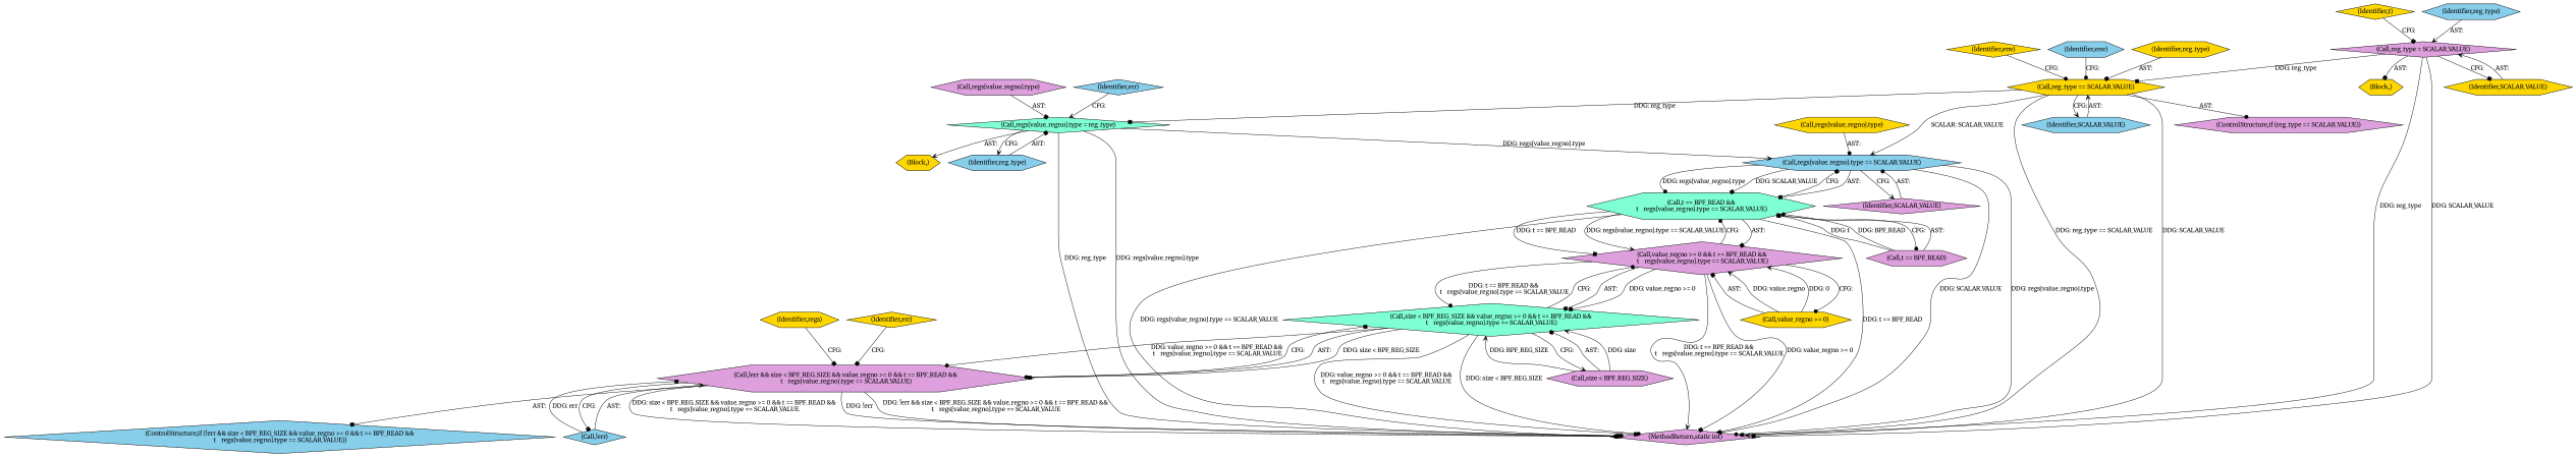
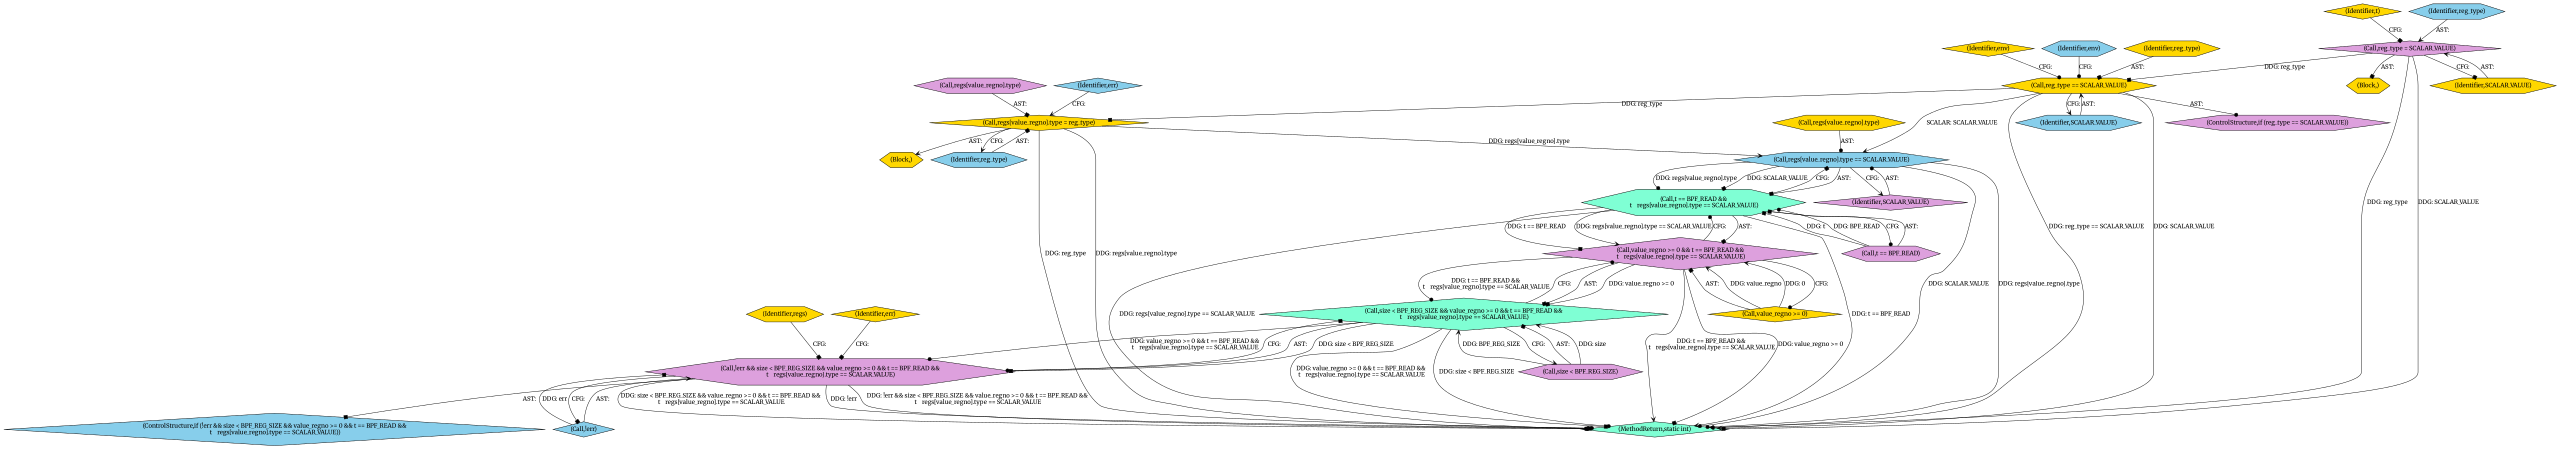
  digraph {
    fontname=Merriweather
    node [fillcolor=gold fontname=Merriweather shape=hexagon style=filled]
    edge [arrowhead=box fontname=Merriweather]
    n1 [fillcolor=skyblue label="(Call,regs[value_regno].type == SCALAR_VALUE)"]
    n2 [fillcolor=aquamarine label="(Call,t == BPF_READ &&\n \t    regs[value_regno].type == SCALAR_VALUE)"]
-   n3 [fillcolor=plum label="(MethodReturn,static int)" shape=diamond]
+   n3 [fillcolor=aquamarine label="(MethodReturn,static int)" shape=diamond]
    n4 [fillcolor=plum label="(Identifier,SCALAR_VALUE)" shape=diamond]
    n5 [fillcolor=plum label="(Call,value_regno >= 0 && t == BPF_READ &&\n \t    regs[value_regno].type == SCALAR_VALUE)" shape=diamond]
    n6 [fillcolor=plum label="(Call,t == BPF_READ)"]
-   n7 [fillcolor=aquamarine label="(Call,regs[value_regno].type = reg_type)" shape=diamond]
+   n7 [label="(Call,regs[value_regno].type = reg_type)" shape=diamond]
    n8 [label="(Block,)"]
    n9 [fillcolor=skyblue label="(Identifier,reg_type)"]
    n10 [label="(Call,reg_type == SCALAR_VALUE)"]
    n11 [fillcolor=plum label="(ControlStructure,if (reg_type == SCALAR_VALUE))"]
    n12 [fillcolor=skyblue label="(Identifier,SCALAR_VALUE)"]
    n13 [fillcolor=plum label="(Call,reg_type = SCALAR_VALUE)" shape=diamond]
    n14 [label="(Identifier,SCALAR_VALUE)"]
    n15 [label="(Block,)"]
    n16 [fillcolor=aquamarine label="(Call,size < BPF_REG_SIZE && value_regno >= 0 && t == BPF_READ &&\n \t    regs[value_regno].type == SCALAR_VALUE)" shape=diamond]
-   n17 [label="(Call,value_regno >= 0)"]
+   n17 [label="(Call,value_regno >= 0)" shape=diamond]
    n18 [fillcolor=plum label="(Call,!err && size < BPF_REG_SIZE && value_regno >= 0 && t == BPF_READ &&\n \t    regs[value_regno].type == SCALAR_VALUE)"]
    n19 [fillcolor=plum label="(Call,size < BPF_REG_SIZE)"]
    n20 [fillcolor=skyblue label="(Call,!err)" shape=diamond]
    n21 [fillcolor=skyblue label="(ControlStructure,if (!err && size < BPF_REG_SIZE && value_regno >= 0 && t == BPF_READ &&\n \t    regs[value_regno].type == SCALAR_VALUE))" shape=diamond]
    n22 [fillcolor=skyblue label="(Identifier,env)"]
    n23 [label="(Identifier,regs)"]
    n24 [fillcolor=plum label="(Call,regs[value_regno].type)"]
    n25 [fillcolor=skyblue label="(Identifier,err)" shape=diamond]
    n26 [label="(Identifier,err)" shape=diamond]
    n27 [label="(Identifier,t)" shape=diamond]
    n28 [fillcolor=skyblue label="(Identifier,reg_type)"]
    n29 [label="(Identifier,reg_type)"]
    n30 [label="(Identifier,env)" shape=diamond]
    n31 [label="(Call,regs[value_regno].type)"]
    n1 -> n2 [label="AST: "]
    n1 -> n2 [arrowhead=dot label="DDG: regs[value_regno].type"]
    n1 -> n2 [label="DDG: SCALAR_VALUE"]
    n1 -> n3 [arrowhead=dot label="DDG: regs[value_regno].type"]
    n1 -> n3 [arrowhead=dot label="DDG: SCALAR_VALUE"]
    n1 -> n4 [arrowhead=vee label="CFG: "]
    n2 -> n1 [label="CFG: "]
    n2 -> n3 [arrowhead=vee label="DDG: t == BPF_READ"]
    n2 -> n3 [arrowhead=dot label="DDG: regs[value_regno].type == SCALAR_VALUE"]
    n2 -> n5 [label="AST: "]
    n2 -> n5 [label="DDG: t == BPF_READ"]
    n2 -> n5 [arrowhead=vee label="DDG: regs[value_regno].type == SCALAR_VALUE"]
    n2 -> n6 [arrowhead=dot label="CFG: "]
    n4 -> n1 [arrowhead=dot label="AST: "]
    n5 -> n2 [arrowhead=dot label="CFG: "]
    n5 -> n3 [arrowhead=vee label="DDG: t == BPF_READ &&\n \t    regs[value_regno].type == SCALAR_VALUE"]
    n5 -> n3 [label="DDG: value_regno >= 0"]
    n5 -> n16 [label="AST: "]
    n5 -> n16 [label="DDG: value_regno >= 0"]
    n5 -> n16 [arrowhead=dot label="DDG: t == BPF_READ &&\n \t    regs[value_regno].type == SCALAR_VALUE"]
    n5 -> n17 [arrowhead=dot label="CFG: "]
    n6 -> n2 [label="AST: "]
    n6 -> n2 [label="DDG: t"]
    n6 -> n2 [arrowhead=dot label="DDG: BPF_READ"]
    n7 -> n1 [arrowhead=vee label="DDG: regs[value_regno].type"]
    n7 -> n3 [arrowhead=dot label="DDG: reg_type"]
    n7 -> n3 [label="DDG: regs[value_regno].type"]
    n7 -> n8 [arrowhead=vee label="AST: "]
    n7 -> n9 [arrowhead=vee label="CFG: "]
    n9 -> n7 [label="AST: "]
    n10 -> n1 [arrowhead=vee label="SCALAR: SCALAR_VALUE"]
    n10 -> n3 [arrowhead=dot label="DDG: reg_type == SCALAR_VALUE"]
    n10 -> n3 [arrowhead=vee label="DDG: SCALAR_VALUE"]
    n10 -> n7 [label="DDG: reg_type"]
    n10 -> n11 [arrowhead=dot label="AST: "]
    n10 -> n12 [arrowhead=vee label="CFG: "]
    n12 -> n10 [arrowhead=vee label="AST: "]
    n13 -> n3 [arrowhead=vee label="DDG: reg_type"]
    n13 -> n3 [label="DDG: SCALAR_VALUE"]
    n13 -> n10 [label="DDG: reg_type"]
    n13 -> n14 [label="CFG: "]
    n13 -> n15 [label="AST: "]
    n14 -> n13 [arrowhead=vee label="AST: "]
    n16 -> n3 [label="DDG: value_regno >= 0 && t == BPF_READ &&\n \t    regs[value_regno].type == SCALAR_VALUE"]
    n16 -> n3 [arrowhead=dot label="DDG: size < BPF_REG_SIZE"]
    n16 -> n5 [arrowhead=dot label="CFG: "]
    n16 -> n18 [arrowhead=dot label="AST: "]
    n16 -> n18 [label="DDG: size < BPF_REG_SIZE"]
    n16 -> n18 [arrowhead=dot label="DDG: value_regno >= 0 && t == BPF_READ &&\n \t    regs[value_regno].type == SCALAR_VALUE"]
    n16 -> n19 [arrowhead=vee label="CFG: "]
    n17 -> n5 [label="AST: "]
    n17 -> n5 [arrowhead=vee label="DDG: value_regno"]
    n17 -> n5 [arrowhead=vee label="DDG: 0"]
    n18 -> n3 [label="DDG: size < BPF_REG_SIZE && value_regno >= 0 && t == BPF_READ &&\n \t    regs[value_regno].type == SCALAR_VALUE"]
    n18 -> n3 [arrowhead=vee label="DDG: !err"]
    n18 -> n3 [arrowhead=dot label="DDG: !err && size < BPF_REG_SIZE && value_regno >= 0 && t == BPF_READ &&\n \t    regs[value_regno].type == SCALAR_VALUE"]
    n18 -> n16 [label="CFG: "]
    n18 -> n20 [label="CFG: "]
    n18 -> n21 [label="AST: "]
    n19 -> n16 [label="AST: "]
    n19 -> n16 [arrowhead=vee label="DDG: size"]
    n19 -> n16 [arrowhead=vee label="DDG: BPF_REG_SIZE"]
    n20 -> n18 [arrowhead=vee label="AST: "]
    n20 -> n18 [label="DDG: err"]
    n22 -> n10 [arrowhead=dot label="CFG: "]
    n23 -> n18 [label="CFG: "]
    n24 -> n7 [label="AST: "]
    n25 -> n7 [arrowhead=vee label="CFG: "]
    n26 -> n18 [label="CFG: "]
    n27 -> n13 [label="CFG: "]
    n28 -> n13 [arrowhead=vee label="AST: "]
    n29 -> n10 [label="AST: "]
    n30 -> n10 [arrowhead=dot label="CFG: "]
    n31 -> n1 [arrowhead=dot label="AST: "]
  }
